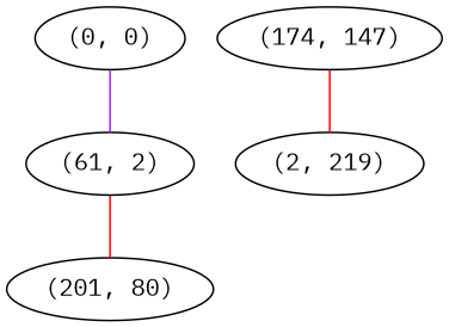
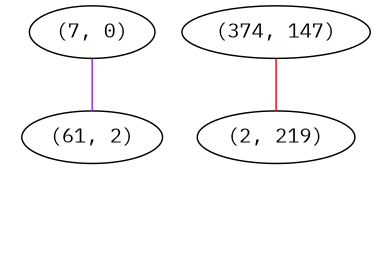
  graph {
    fontname="IBM Plex Mono"
    node [fontname="IBM Plex Mono"]
    edge [color=red fontname="IBM Plex Mono" weight=1]
    n1 [label="(61, 2)"]
-   "(0, 0)"
-   "(201, 80)"
-   "(174, 147)"
+   "(0, 0)" [label="(7, 0)"]
+   "(174, 147)" [label="(374, 147)"]
    "(2, 219)"
-   n1 -- "(201, 80)"
    "(0, 0)" -- n1 [color=purple weight=4]
    "(174, 147)" -- "(2, 219)"
  }
